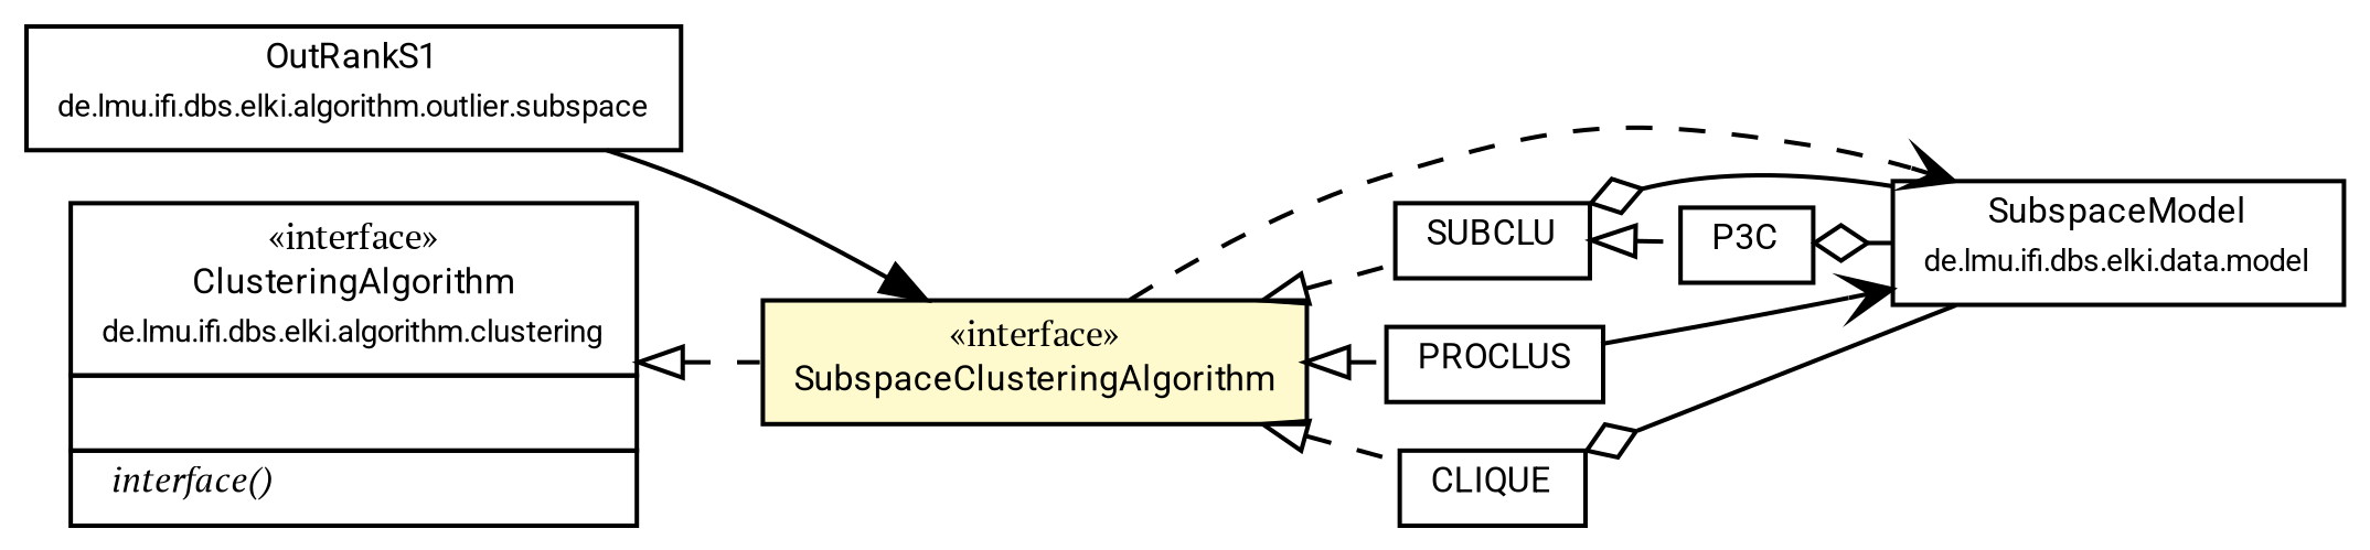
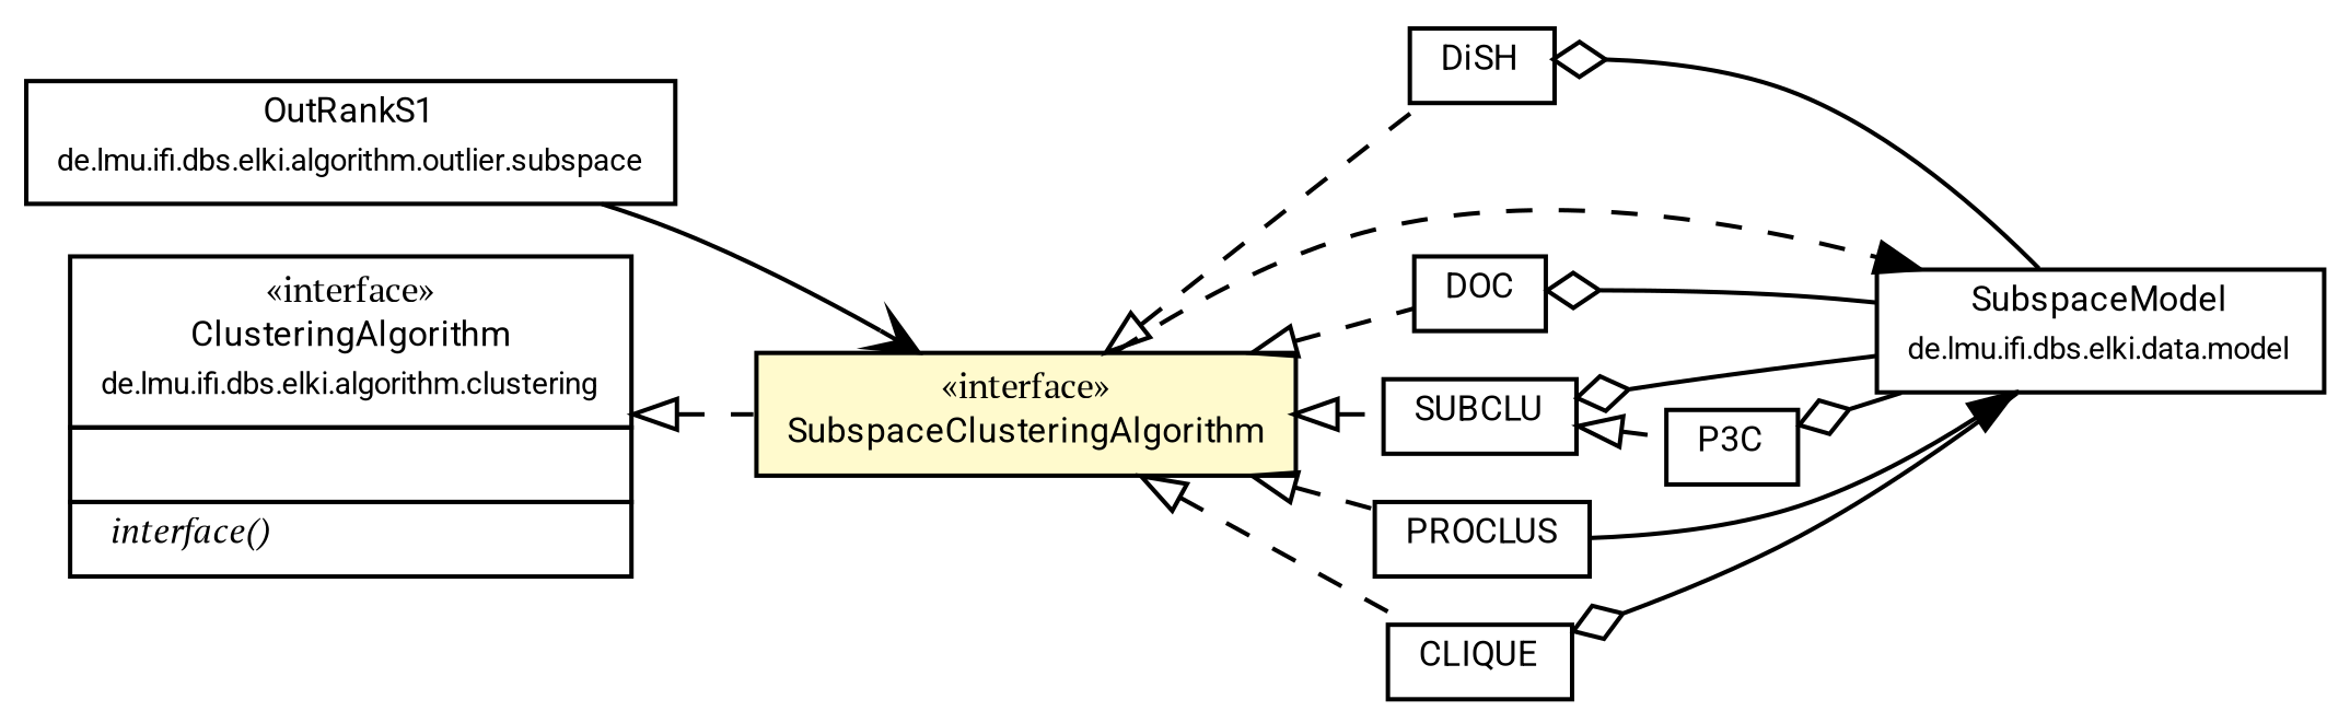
  digraph {
    fontname="PT Serif"
    nodesep=0.15
    rankdir=LR
    ranksep=0.25
    node [fontcolor=black fontname="PT Serif" fontsize=8 margin=0 shape=plaintext]
    edge [color=black fontname="PT Serif" fontsize=7 labelfontname=Roboto labelfontsize=7 weight=9 arrowtail=empty dir=back style=dashed]
    n1 [height=0 label=<<table title="de.lmu.ifi.dbs.elki.algorithm.outlier.subspace.OutRankS1" border="0" cellborder="1" cellspacing="0" cellpadding="2" href="../../outlier/subspace/OutRankS1.html" target="_parent"> 		<tr><td><table border="0" cellspacing="0" cellpadding="1"> 		<tr><td align="center" balign="center"> <font face="Roboto">OutRankS1</font> </td></tr> 		<tr><td align="center" balign="center"> <font face="Roboto" point-size="7.0">de.lmu.ifi.dbs.elki.algorithm.outlier.subspace</font> </td></tr> 		</table></td></tr> 		</table>> width=0]
    n2 [height=0 label=<<table title="de.lmu.ifi.dbs.elki.algorithm.clustering.subspace.SubspaceClusteringAlgorithm" border="0" cellborder="1" cellspacing="0" cellpadding="2" bgcolor="lemonChiffon" href="SubspaceClusteringAlgorithm.html" target="_parent"> 		<tr><td><table border="0" cellspacing="0" cellpadding="1"> 		<tr><td align="center" balign="center"> &#171;interface&#187; </td></tr> 		<tr><td align="center" balign="center"> <font face="Roboto">SubspaceClusteringAlgorithm</font> </td></tr> 		</table></td></tr> 		</table>> width=0]
+   n3 [height=0 label=<<table title="de.lmu.ifi.dbs.elki.algorithm.clustering.subspace.DiSH" border="0" cellborder="1" cellspacing="0" cellpadding="2" href="DiSH.html" target="_parent"> 		<tr><td><table border="0" cellspacing="0" cellpadding="1"> 		<tr><td align="center" balign="center"> <font face="Roboto">DiSH</font> </td></tr> 		</table></td></tr> 		</table>> width=0]
    n4 [height=0 label=<<table title="de.lmu.ifi.dbs.elki.data.model.SubspaceModel" border="0" cellborder="1" cellspacing="0" cellpadding="2" href="../../../data/model/SubspaceModel.html" target="_parent"> 		<tr><td><table border="0" cellspacing="0" cellpadding="1"> 		<tr><td align="center" balign="center"> <font face="Roboto">SubspaceModel</font> </td></tr> 		<tr><td align="center" balign="center"> <font face="Roboto" point-size="7.0">de.lmu.ifi.dbs.elki.data.model</font> </td></tr> 		</table></td></tr> 		</table>> width=0]
+   n5 [height=0 label=<<table title="de.lmu.ifi.dbs.elki.algorithm.clustering.subspace.DOC" border="0" cellborder="1" cellspacing="0" cellpadding="2" href="DOC.html" target="_parent"> 		<tr><td><table border="0" cellspacing="0" cellpadding="1"> 		<tr><td align="center" balign="center"> <font face="Roboto">DOC</font> </td></tr> 		</table></td></tr> 		</table>> width=0]
    n6 [height=0 label=<<table title="de.lmu.ifi.dbs.elki.algorithm.clustering.subspace.SUBCLU" border="0" cellborder="1" cellspacing="0" cellpadding="2" href="SUBCLU.html" target="_parent"> 		<tr><td><table border="0" cellspacing="0" cellpadding="1"> 		<tr><td align="center" balign="center"> <font face="Roboto">SUBCLU</font> </td></tr> 		</table></td></tr> 		</table>> width=0]
    n7 [height=0 label=<<table title="de.lmu.ifi.dbs.elki.algorithm.clustering.subspace.PROCLUS" border="0" cellborder="1" cellspacing="0" cellpadding="2" href="PROCLUS.html" target="_parent"> 		<tr><td><table border="0" cellspacing="0" cellpadding="1"> 		<tr><td align="center" balign="center"> <font face="Roboto">PROCLUS</font> </td></tr> 		</table></td></tr> 		</table>> width=0]
    n8 [height=0 label=<<table title="de.lmu.ifi.dbs.elki.algorithm.clustering.subspace.CLIQUE" border="0" cellborder="1" cellspacing="0" cellpadding="2" href="CLIQUE.html" target="_parent"> 		<tr><td><table border="0" cellspacing="0" cellpadding="1"> 		<tr><td align="center" balign="center"> <font face="Roboto">CLIQUE</font> </td></tr> 		</table></td></tr> 		</table>> width=0]
    n9 [height=0 label=<<table title="de.lmu.ifi.dbs.elki.algorithm.clustering.ClusteringAlgorithm" border="0" cellborder="1" cellspacing="0" cellpadding="2" href="../ClusteringAlgorithm.html" target="_parent"> 		<tr><td><table border="0" cellspacing="0" cellpadding="1"> 		<tr><td align="center" balign="center"> &#171;interface&#187; </td></tr> 		<tr><td align="center" balign="center"> <font face="Roboto">ClusteringAlgorithm</font> </td></tr> 		<tr><td align="center" balign="center"> <font face="Roboto" point-size="7.0">de.lmu.ifi.dbs.elki.algorithm.clustering</font> </td></tr> 		</table></td></tr> 		<tr><td><table border="0" cellspacing="0" cellpadding="1"> 		<tr><td align="left" balign="left">  </td></tr> 		</table></td></tr> 		<tr><td><table border="0" cellspacing="0" cellpadding="1"> 		<tr><td align="left" balign="left"> <i> interface()</i> </td></tr> 		</table></td></tr> 		</table>> width=0]
    n10 [height=0 label=<<table title="de.lmu.ifi.dbs.elki.algorithm.clustering.subspace.P3C" border="0" cellborder="1" cellspacing="0" cellpadding="2" href="P3C.html" target="_parent"> 		<tr><td><table border="0" cellspacing="0" cellpadding="1"> 		<tr><td align="center" balign="center"> <font face="Roboto">P3C</font> </td></tr> 		</table></td></tr> 		</table>> width=0]
-   n1 -> n2 [arrowhead=normal weight=1 arrowtail="" dir="" style=""]
-   n2 -> n4 [arrowhead=open weight=0 arrowtail="" dir=""]
+   n1 -> n2 [arrowhead=open weight=1 arrowtail="" dir="" style=""]
+   n2 -> n3
+   n2 -> n4 [arrowhead=normal weight=0 arrowtail="" dir=""]
+   n2 -> n5
    n2 -> n6
    n2 -> n7
    n2 -> n8
+   n3 -> n4 [arrowhead=none arrowtail=ediamond weight=4 style=""]
+   n5 -> n4 [arrowhead=none arrowtail=ediamond weight=4 style=""]
    n6 -> n4 [arrowhead=none arrowtail=ediamond weight=4 style=""]
    n6 -> n10
-   n7 -> n4 [arrowhead=open weight=1 arrowtail="" dir="" style=""]
+   n7 -> n4 [arrowhead=normal weight=1 arrowtail="" dir="" style=""]
    n8 -> n4 [arrowhead=none arrowtail=ediamond weight=4 style=""]
    n9 -> n2
    n10 -> n4 [arrowhead=none arrowtail=ediamond weight=4 style=""]
  }
